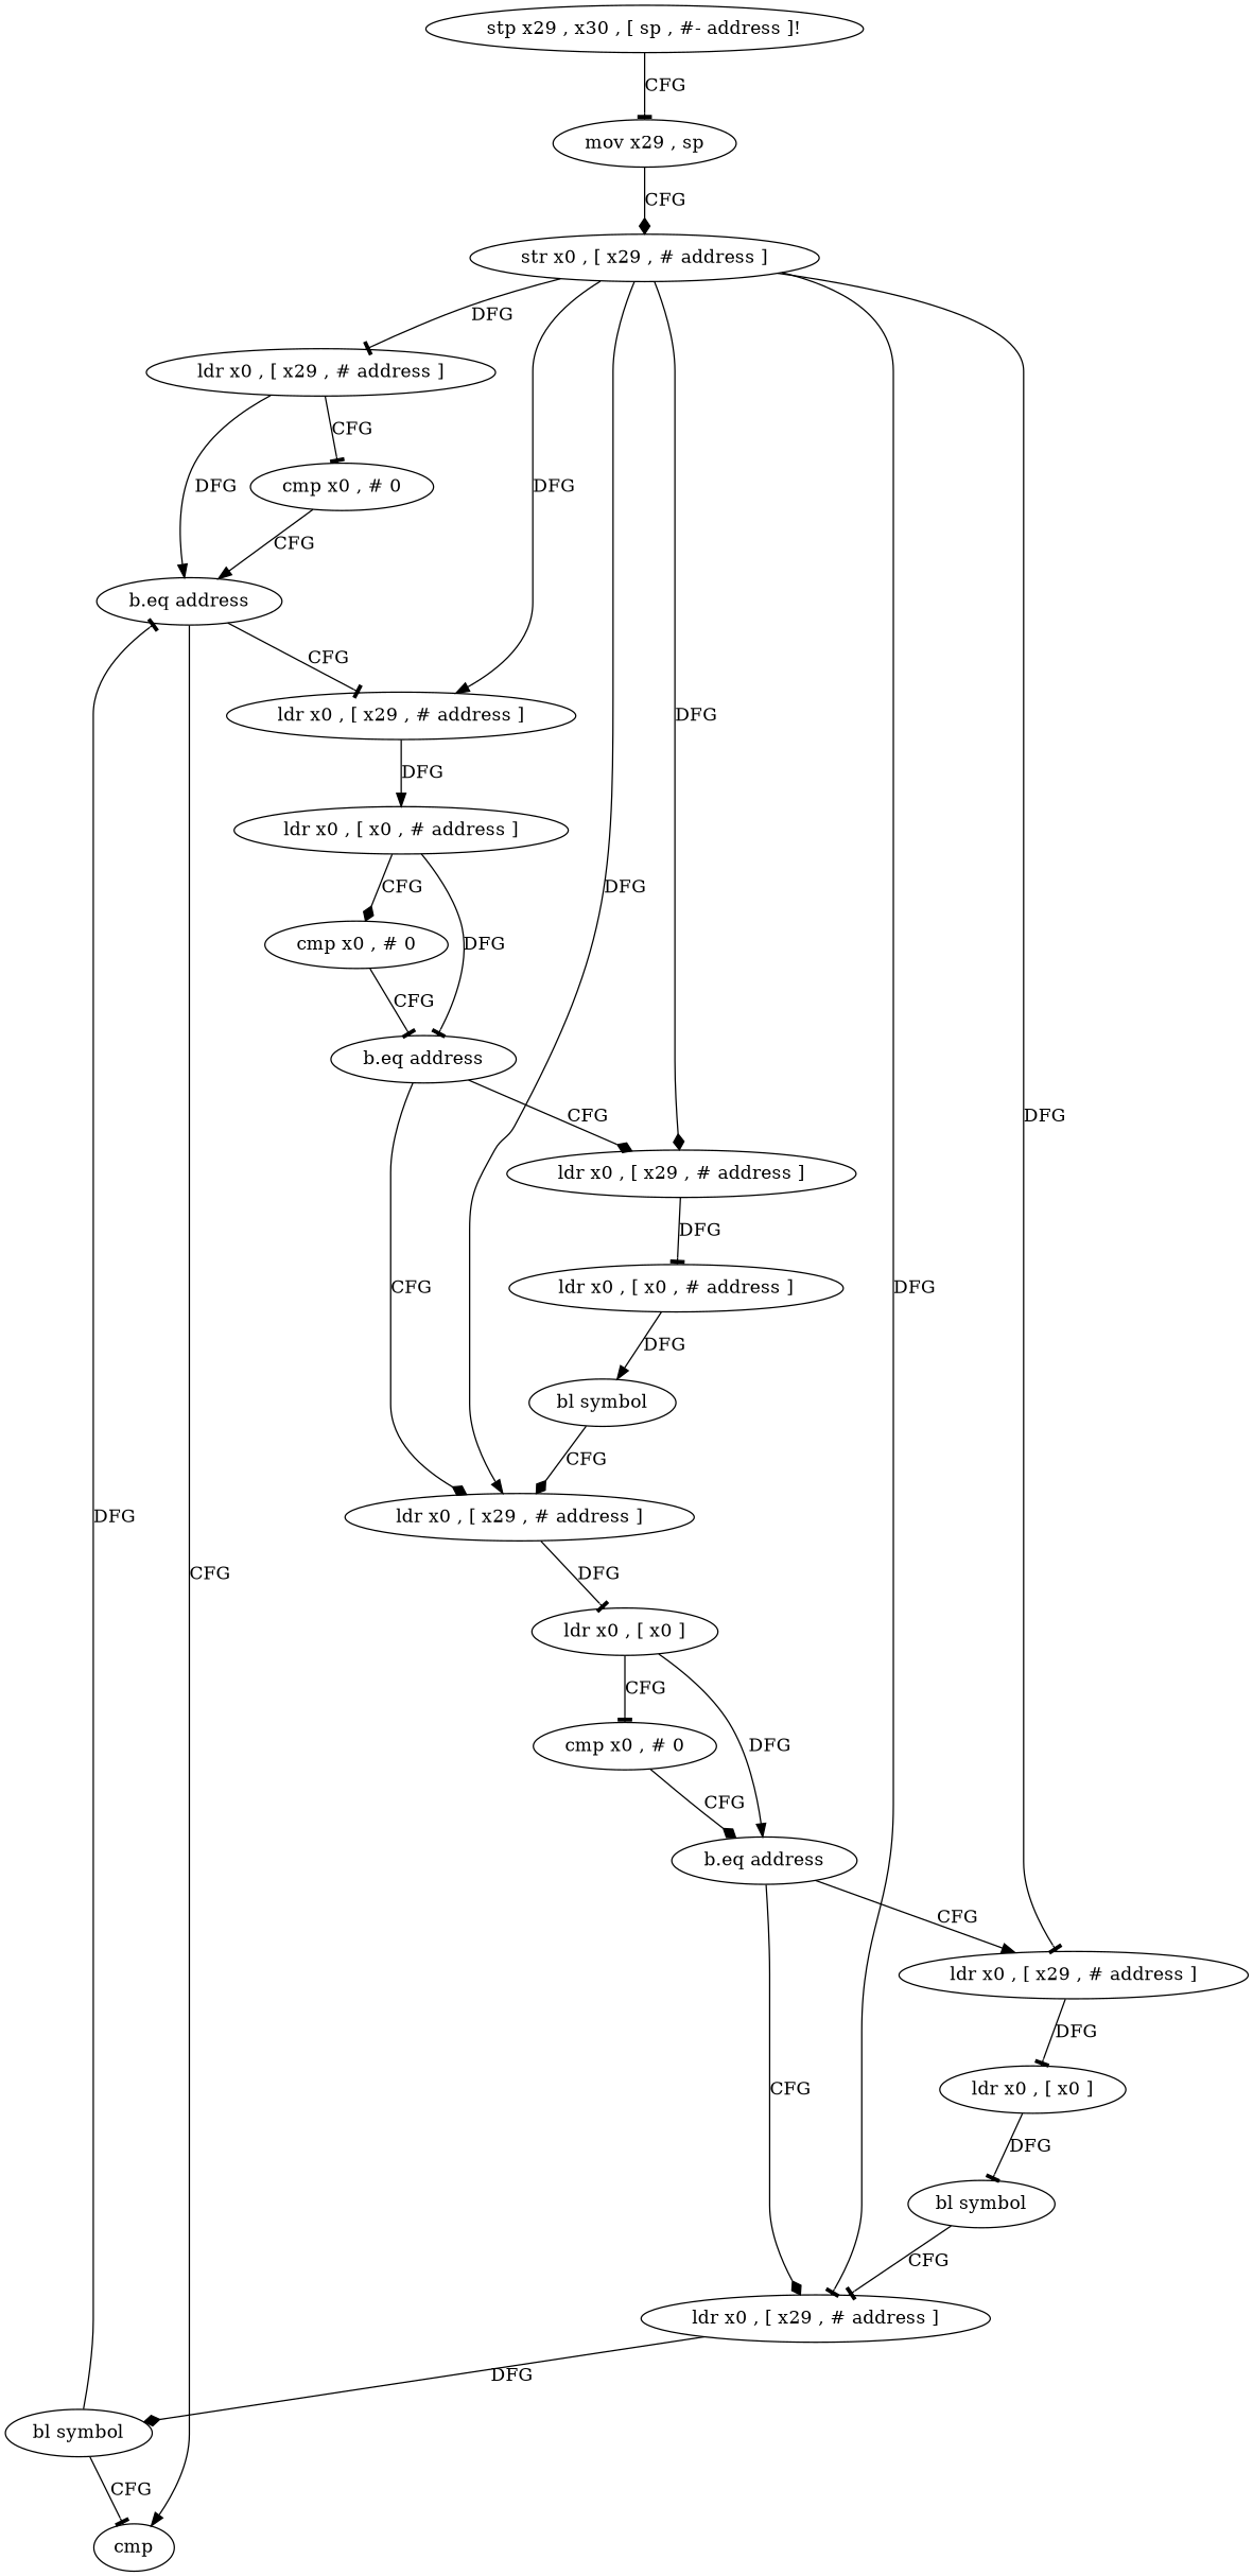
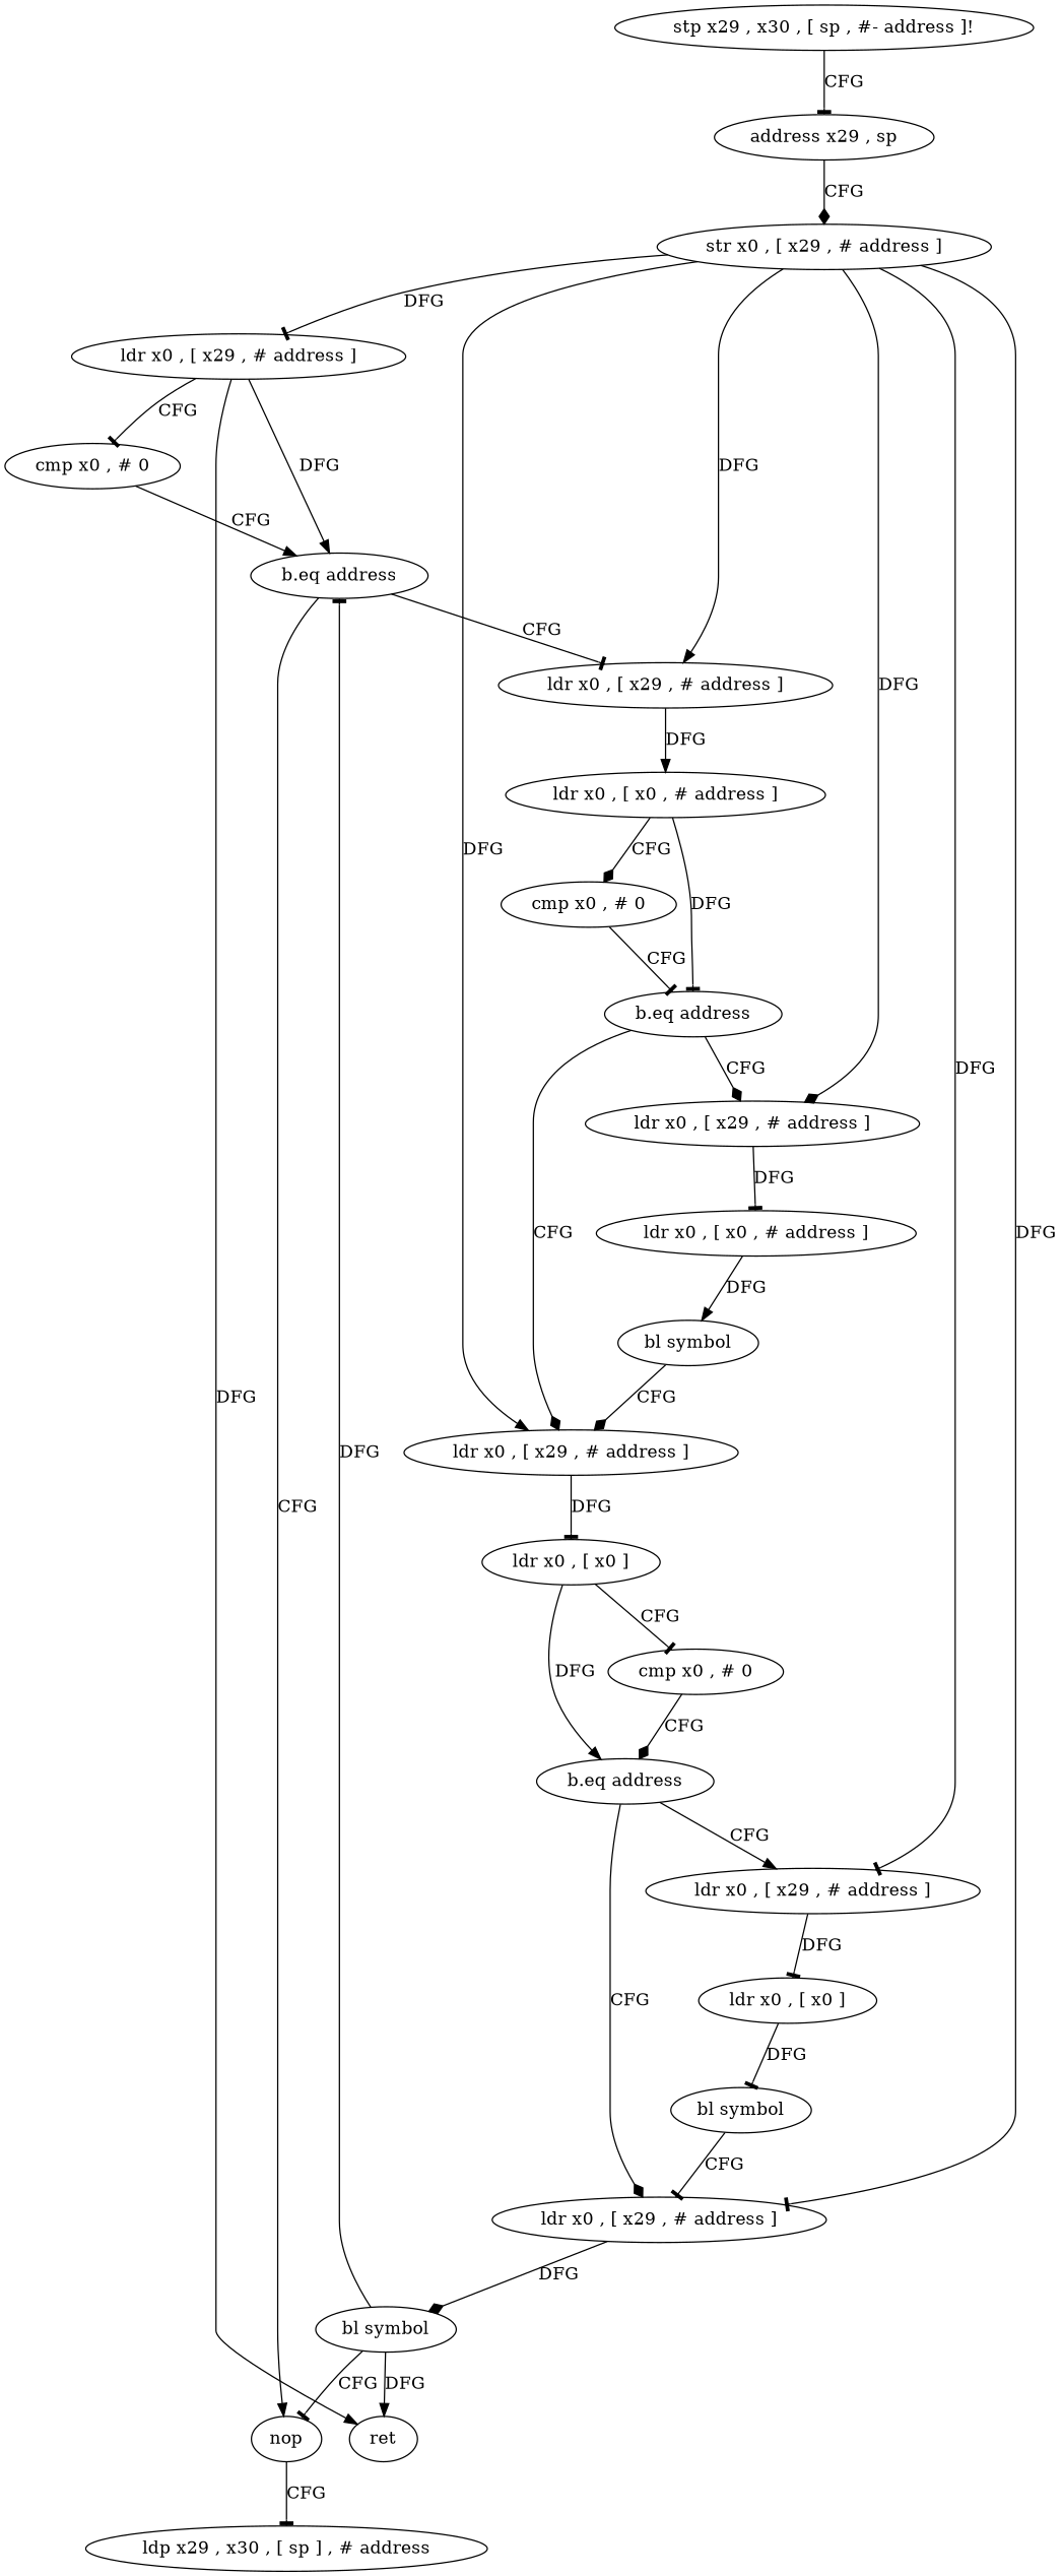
  digraph {
    edge [arrowhead=tee]
    n1 [label="stp x29 , x30 , [ sp , #- address ]!"]
-   n2 [label="mov x29 , sp"]
+   n2 [label="address x29 , sp"]
    n3 [label="str x0 , [ x29 , # address ]"]
    n4 [label="ldr x0 , [ x29 , # address ]"]
    n5 [label="ldr x0 , [ x29 , # address ]"]
    n6 [label="ldr x0 , [ x29 , # address ]"]
    n7 [label="ldr x0 , [ x29 , # address ]"]
    n8 [label="ldr x0 , [ x29 , # address ]"]
    n9 [label="ldr x0 , [ x29 , # address ]"]
    n10 [label="cmp x0 , # 0"]
    n11 [label="b.eq address"]
+   n12 [label=ret]
    n13 [label="ldr x0 , [ x0 , # address ]"]
    n14 [label="ldr x0 , [ x0 ]"]
    n15 [label="ldr x0 , [ x0 , # address ]"]
    n16 [label="bl symbol"]
    n17 [label="ldr x0 , [ x0 ]"]
-   n18 [label=cmp]
+   n18 [label=nop]
+   n19 [label="ldp x29 , x30 , [ sp ] , # address"]
    n20 [label="cmp x0 , # 0"]
    n21 [label="b.eq address"]
    n22 [label="cmp x0 , # 0"]
    n23 [label="b.eq address"]
    n24 [label="bl symbol"]
    n25 [label="bl symbol"]
    n1 -> n2 [label=CFG]
    n2 -> n3 [arrowhead=diamond label=CFG]
    n3 -> n4 [label=DFG]
    n3 -> n5 [arrowhead=normal label=DFG]
    n3 -> n6 [arrowhead=normal label=DFG]
    n3 -> n7 [arrowhead=diamond label=DFG]
    n3 -> n8 [label=DFG]
    n3 -> n9 [label=DFG]
    n4 -> n10 [label=CFG]
    n4 -> n11 [arrowhead=normal label=DFG]
+   n4 -> n12 [arrowhead=normal label=DFG]
    n5 -> n13 [arrowhead=normal label=DFG]
    n6 -> n14 [label=DFG]
    n7 -> n15 [label=DFG]
    n8 -> n16 [arrowhead=diamond label=DFG]
    n9 -> n17 [label=DFG]
    n10 -> n11 [arrowhead=normal label=CFG]
    n11 -> n5 [label=CFG]
    n11 -> n18 [arrowhead=normal label=CFG]
    n13 -> n20 [arrowhead=diamond label=CFG]
    n13 -> n21 [label=DFG]
    n14 -> n22 [label=CFG]
    n14 -> n23 [arrowhead=normal label=DFG]
    n15 -> n24 [arrowhead=normal label=DFG]
    n16 -> n11 [label=DFG]
+   n16 -> n12 [arrowhead=normal label=DFG]
    n16 -> n18 [label=CFG]
    n17 -> n25 [label=DFG]
+   n18 -> n19 [label=CFG]
    n20 -> n21 [label=CFG]
    n21 -> n6 [arrowhead=diamond label=CFG]
    n21 -> n7 [arrowhead=diamond label=CFG]
    n22 -> n23 [arrowhead=diamond label=CFG]
    n23 -> n8 [arrowhead=diamond label=CFG]
    n23 -> n9 [arrowhead=normal label=CFG]
    n24 -> n6 [arrowhead=diamond label=CFG]
    n25 -> n8 [label=CFG]
  }
